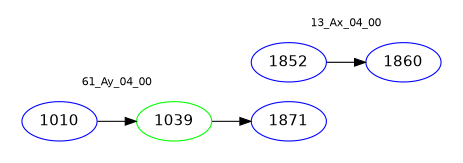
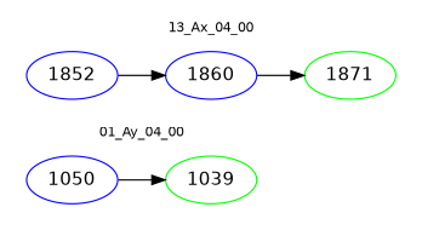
  digraph {
    fontname="DejaVu Sans"
    rankdir=LR
    node [color=blue fontname="DejaVu Sans"]
    edge [color=black fontname="DejaVu Sans"]
-   n1 [label=1010]
+   n1 [label=1050]
    n2 [color=green label=1039]
    n3 [label=1860]
    n4 [label=1852]
-   n5 [label=1871]
+   n5 [color=green label=1871]
    subgraph cluster_1 {
      color=white
      fontsize=10
-     label="61_Ay_04_00"
+     label="01_Ay_04_00"
      n1
      n2
    }
    subgraph cluster_2 {
      color=white
      fontsize=10
      label="13_Ax_04_00"
      n3
      n4
      n5
    }
    n1 -> n2
-   n2 -> n5
+   n3 -> n5
    n4 -> n3
  }
